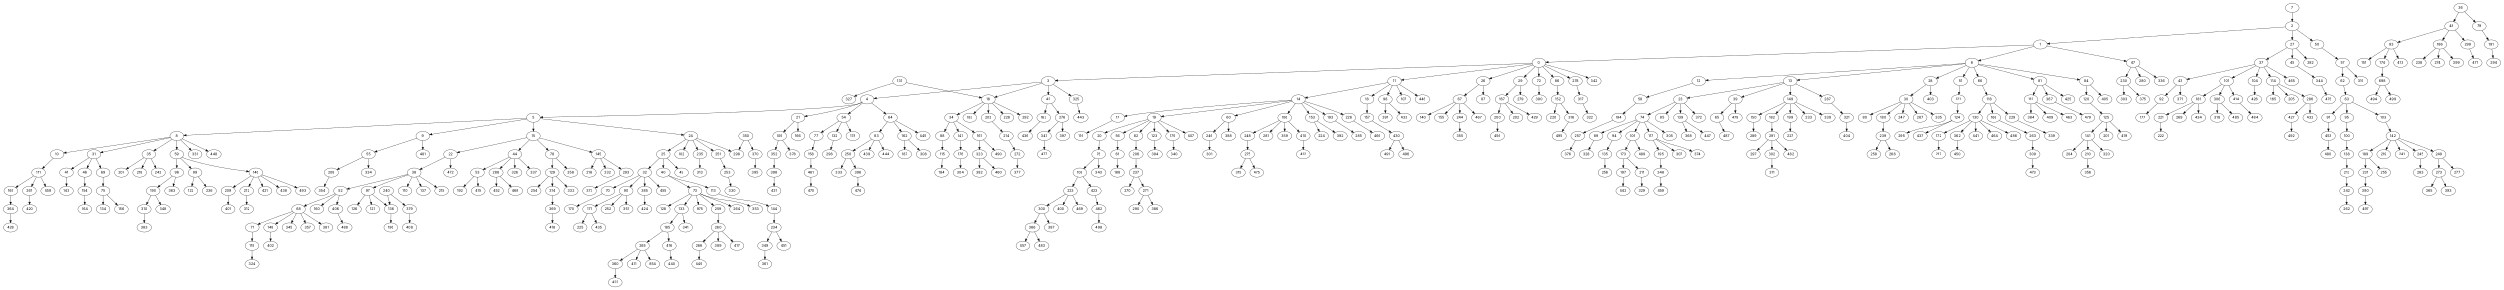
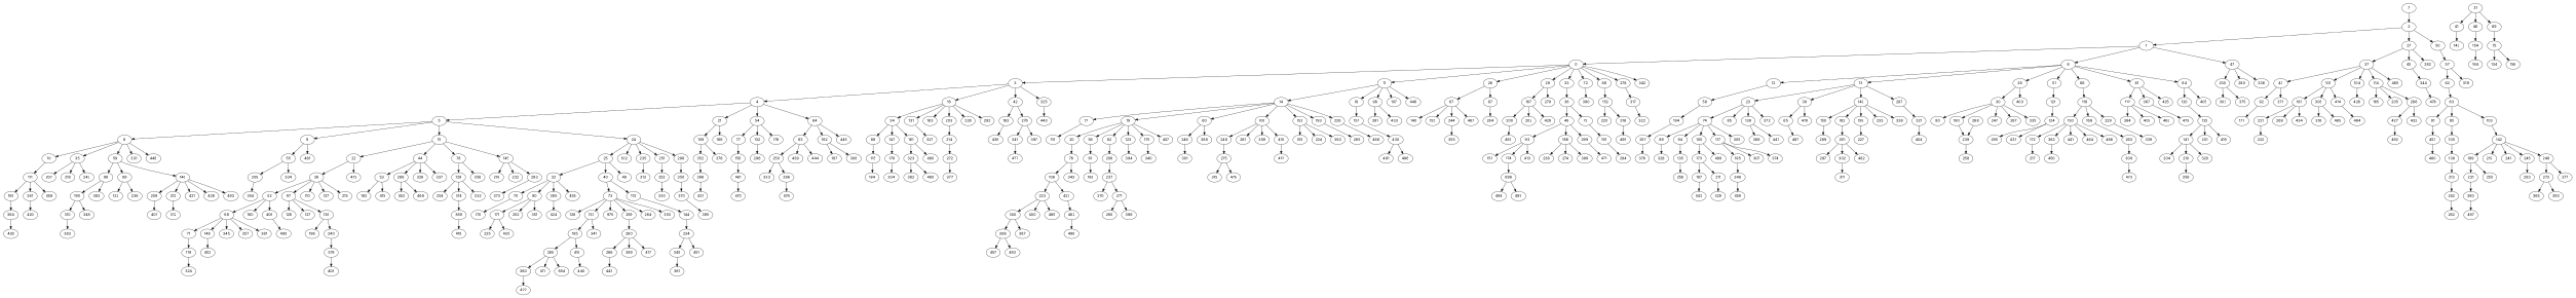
  digraph {
    fontname=Inter
    node [fontname=Inter]
    edge [fontname=Inter]
    7
    2
    1
    27
    50
    0
    6
    47
    37
    45
    282
    57
    3
    11
    26
    29
+   33
    72
    86
    278
    342
    12
    13
    28
    51
    66
    81
    84
    230
    280
    336
    4
    16
    42
    325
    14
    18
    98
    107
    446
    67
    87
    167
    279
    36
    390
    152
    317
    5
    21
    54
    64
    34
    131
    183
    203
    228
    292
    163
    276
    443
    8
    9
    15
    24
    109
    166
    77
    132
    178
    83
    162
    445
    10
    31
    35
    59
    331
    448
    55
    481
    22
    44
    78
    145
    25
    102
    235
    251
    298
    111
    41
    46
    69
    207
    218
    243
    96
    99
    146
    169
    261
    458
    364
    420
    428
    143
    154
    75
    164
    134
    156
    190
    363
    122
    236
    209
    212
    421
    438
    493
    310
    348
    383
    401
    312
    208
    334
    354
    38
    472
    53
    288
    326
    337
    129
    358
    216
    232
    293
    52
    97
    110
    137
    215
    68
    160
    406
    126
    127
    136
    71
    148
    345
    357
    381
    488
    119
    402
    324
    196
    240
    379
    408
    192
    415
    452
    468
    254
    314
    332
    369
    418
    373
    32
    40
    49
    313
    253
    350
    70
    90
    385
    455
    73
    113
    170
    171
    252
    351
    424
    225
    435
    128
    133
    n196 [label=975]
    259
    264
    353
    144
    185
    341
    260
    265
    416
    360
    411
    n208 [label=854]
    440
    422
    266
    389
    417
    449
    234
    349
    451
    361
    330
    370
    395
    352
    378
    398
    431
    158
    296
    461
    470
    250
    439
    444
    187
    308
    333
    396
    474
    88
    147
    161
    327
    214
    115
    176
    323
    490
    184
    304
    382
    460
    272
    377
    436
    347
    397
    477
    17
    19
    60
    106
    153
    193
    226
    157
    391
    433
    116
    20
    56
    82
    123
    179
    407
    246
    388
    248
    281
    359
    410
+   159
    224
    392
    285
    466
    76
    61
    206
    394
    340
    108
    343
    223
    423
    300
    400
    469
    462
    366
    387
    457
    483
    498
    188
    237
    270
    271
    290
    386
    301
    275
    412
    315
    475
    430
    491
    496
    140
    155
    244
    467
+   284
    355
    200
    202
    429
    456
    48
    79
    93
    186
    299
    191
    151
    174
    413
    238
    274
    399
    471
    n340 [label=698]
    494
    499
    294
    220
    316
    495
    322
    58
    23
    39
    149
    287
    30
    403
    121
    118
    112
    367
    425
    120
    405
    194
    257
    376
    74
    85
    139
    372
    65
    478
    150
    182
    199
    233
    338
    321
    89
    94
    105
    117
    305
    368
    447
    328
    135
    173
    489
    195
    307
    374
    256
    197
    211
    442
    329
    346
    459
    487
    289
    291
    227
    297
    302
    482
    311
    404
    80
    180
    247
    267
    335
    239
    258
    268
    124
    295
    437
    130
    168
    229
    172
    362
    441
    464
    486
    263
    339
    217
    450
    309
    473
    384
    409
    463
    479
    125
    141
    201
    419
    204
    210
    320
    356
    303
    375
    43
    101
    104
    114
    465
    344
    92
    371
    181
    306
    414
    426
    165
    205
    286
    177
    221
    269
    434
    318
    485
    484
    222
    427
    432
    492
    476
    62
    319
    63
    91
    95
    103
    453
    100
    142
    480
    138
    213
    242
    262
    189
    219
    241
    245
    249
    231
    255
    283
    273
    277
    380
    497
    365
    393
    7 -> 2
    2 -> 1
    2 -> 27
    2 -> 50
    1 -> 0
    1 -> 6
    1 -> 47
    27 -> 37
    27 -> 45
    27 -> 282
    50 -> 57
    0 -> 3
    0 -> 11
    0 -> 26
    0 -> 29
+   0 -> 33
    0 -> 72
    0 -> 86
    0 -> 278
    0 -> 342
    6 -> 12
    6 -> 13
    6 -> 28
    6 -> 51
    6 -> 66
    6 -> 81
    6 -> 84
    47 -> 230
    47 -> 280
    47 -> 336
    37 -> 43
    37 -> 101
    37 -> 104
    37 -> 114
    37 -> 465
    45 -> 344
    57 -> 62
    57 -> 319
    3 -> 4
    3 -> 16
    3 -> 42
    3 -> 325
    11 -> 14
    11 -> 18
    11 -> 98
    11 -> 107
    11 -> 446
    26 -> 67
    26 -> 87
    29 -> 167
    29 -> 279
+   33 -> 36
    72 -> 390
    86 -> 152
    278 -> 317
    12 -> 58
    13 -> 23
    13 -> 39
    13 -> 149
    13 -> 287
    28 -> 30
    28 -> 403
    51 -> 121
    66 -> 118
    81 -> 112
    81 -> 367
    81 -> 425
    84 -> 120
    84 -> 405
    230 -> 303
    230 -> 375
    4 -> 5
    4 -> 21
    4 -> 54
    4 -> 64
    16 -> 34
-   131 -> 16
+   16 -> 131
    16 -> 183
    16 -> 203
    16 -> 228
    16 -> 292
    42 -> 163
    42 -> 276
    325 -> 443
    14 -> 17
    14 -> 19
    14 -> 60
    14 -> 106
    14 -> 153
    14 -> 193
    14 -> 226
    18 -> 157
    98 -> 391
    98 -> 433
    67 -> 140
    67 -> 155
    67 -> 244
    67 -> 467
+   87 -> 284
    167 -> 200
    167 -> 202
    167 -> 429
    36 -> 48
    36 -> 79
    152 -> 220
    152 -> 316
    317 -> 322
    5 -> 8
    5 -> 9
    5 -> 15
    5 -> 24
    21 -> 109
    21 -> 166
    54 -> 77
    54 -> 132
    54 -> 178
    64 -> 83
    64 -> 162
    64 -> 445
    34 -> 88
    34 -> 147
    34 -> 161
    131 -> 327
    203 -> 214
    163 -> 436
    276 -> 347
    276 -> 397
    8 -> 10
-   8 -> 31
    8 -> 35
    8 -> 59
    8 -> 331
    8 -> 448
    9 -> 55
    9 -> 481
    15 -> 22
    15 -> 44
    15 -> 78
    15 -> 145
    24 -> 25
    24 -> 102
    24 -> 235
    24 -> 251
    24 -> 298
    109 -> 352
    109 -> 378
    77 -> 158
    132 -> 296
    83 -> 250
    83 -> 439
    83 -> 444
    162 -> 187
    162 -> 308
    10 -> 111
    31 -> 41
    31 -> 46
    31 -> 69
    35 -> 207
    35 -> 218
    35 -> 243
    59 -> 96
    59 -> 99
    59 -> 146
    55 -> 208
    55 -> 334
    22 -> 38
    22 -> 472
    44 -> 53
    44 -> 288
    44 -> 326
    44 -> 337
    78 -> 129
    78 -> 358
    145 -> 216
    145 -> 232
    145 -> 293
    25 -> 32
    25 -> 40
    25 -> 49
    235 -> 313
    251 -> 253
-   350 -> 298
+   298 -> 350
    111 -> 169
    111 -> 261
    111 -> 458
    41 -> 143
    46 -> 154
    69 -> 75
    96 -> 190
    96 -> 363
    99 -> 122
    99 -> 236
    146 -> 209
    146 -> 212
    146 -> 421
    146 -> 438
    146 -> 493
    169 -> 364
    261 -> 420
    364 -> 428
    154 -> 164
    75 -> 134
    75 -> 156
    190 -> 310
    190 -> 348
    209 -> 401
    212 -> 312
    310 -> 383
    208 -> 354
    38 -> 52
    38 -> 97
    38 -> 110
    38 -> 137
    38 -> 215
    53 -> 192
    53 -> 415
    288 -> 452
    288 -> 468
    129 -> 254
    129 -> 314
    129 -> 332
    293 -> 373
    52 -> 68
    52 -> 160
    52 -> 406
    97 -> 126
    97 -> 127
    97 -> 136
    68 -> 71
    68 -> 148
    68 -> 345
    68 -> 357
    68 -> 381
    406 -> 488
    136 -> 196
-   240 -> 136
+   136 -> 240
    71 -> 119
    148 -> 402
    119 -> 324
    240 -> 379
    379 -> 408
    314 -> 369
    369 -> 418
    32 -> 70
    32 -> 90
    32 -> 385
    32 -> 455
    40 -> 73
    40 -> 113
    253 -> 330
    350 -> 370
    70 -> 170
    90 -> 171
    90 -> 252
    90 -> 351
    385 -> 424
    73 -> 128
    73 -> 133
    73 -> n196
    73 -> 259
    73 -> 264
    73 -> 353
    113 -> 144
    171 -> 225
    171 -> 435
    133 -> 185
    133 -> 341
    259 -> 260
    144 -> 234
    185 -> 265
    185 -> 416
    260 -> 266
    260 -> 389
    260 -> 417
    265 -> 360
    265 -> 411
    265 -> n208
    416 -> 440
    360 -> 422
    266 -> 449
    234 -> 349
    234 -> 451
    349 -> 361
    370 -> 395
    352 -> 398
    398 -> 431
    158 -> 461
    461 -> 470
    250 -> 333
    250 -> 396
    396 -> 474
    88 -> 115
    147 -> 176
    161 -> 323
    161 -> 490
    214 -> 272
    115 -> 184
    176 -> 304
    323 -> 382
    323 -> 460
    272 -> 377
    347 -> 477
    17 -> 116
    19 -> 20
    19 -> 56
    19 -> 82
    19 -> 123
    19 -> 179
    19 -> 407
    60 -> 246
    60 -> 388
    106 -> 248
    106 -> 281
    106 -> 359
    106 -> 410
+   153 -> 159
    153 -> 224
    153 -> 392
    193 -> 285
    226 -> 466
    157 -> 430
    20 -> 76
    56 -> 61
    82 -> 206
    123 -> 394
    179 -> 340
    246 -> 301
    248 -> 275
    410 -> 412
    76 -> 108
    76 -> 343
    61 -> 188
    206 -> 237
    108 -> 223
    108 -> 423
    223 -> 300
    223 -> 400
    223 -> 469
    423 -> 462
    300 -> 366
    300 -> 387
    462 -> 498
    366 -> 457
    366 -> 483
    237 -> 270
    237 -> 271
    271 -> 290
    271 -> 386
    275 -> 315
    275 -> 475
    430 -> 491
    430 -> 496
    244 -> 355
    200 -> 456
    48 -> 93
    48 -> 186
    48 -> 299
    79 -> 191
    93 -> 151
    93 -> 174
    93 -> 413
    186 -> 238
    186 -> 274
    186 -> 399
    299 -> 471
    191 -> 294
    174 -> n340
    n340 -> 494
    n340 -> 499
    316 -> 495
    58 -> 194
    23 -> 74
    23 -> 85
    23 -> 139
    23 -> 372
    39 -> 65
    39 -> 478
    149 -> 150
    149 -> 182
    149 -> 199
    149 -> 233
    149 -> 338
    287 -> 321
    30 -> 80
    30 -> 180
    30 -> 247
    30 -> 267
    30 -> 335
    121 -> 124
    118 -> 130
    118 -> 168
    118 -> 229
    112 -> 384
    112 -> 409
    112 -> 463
    367 -> 479
    120 -> 125
    194 -> 257
    257 -> 376
    74 -> 89
    74 -> 94
    74 -> 105
    74 -> 117
    74 -> 305
    139 -> 368
    139 -> 447
    65 -> 487
    150 -> 289
    182 -> 291
    199 -> 227
    321 -> 404
    89 -> 328
    94 -> 135
    105 -> 173
    105 -> 489
    117 -> 195
    117 -> 307
    117 -> 374
    135 -> 256
    173 -> 197
    173 -> 211
    195 -> 346
    197 -> 442
    211 -> 329
    346 -> 459
    291 -> 297
    291 -> 302
    291 -> 482
    302 -> 311
    180 -> 239
    239 -> 258
-   239 -> 268
+   268 -> 239
    124 -> 295
    124 -> 437
    130 -> 172
    130 -> 362
    130 -> 441
    130 -> 464
    130 -> 486
    168 -> 263
    229 -> 339
    172 -> 217
    362 -> 450
    263 -> 309
    309 -> 473
    125 -> 141
    125 -> 201
    125 -> 419
    141 -> 204
    141 -> 210
    141 -> 320
    210 -> 356
    43 -> 92
    43 -> 371
    101 -> 181
    101 -> 306
    101 -> 414
    104 -> 426
    114 -> 165
    114 -> 205
    114 -> 286
    344 -> 476
    92 -> 177
    181 -> 221
    181 -> 269
    181 -> 434
    306 -> 318
    306 -> 485
    414 -> 484
    286 -> 427
    286 -> 432
    221 -> 222
    427 -> 492
    62 -> 63
    63 -> 91
    63 -> 95
    63 -> 103
    91 -> 453
    95 -> 100
    103 -> 142
    453 -> 480
    100 -> 138
    142 -> 189
    142 -> 219
    142 -> 241
    142 -> 245
    142 -> 249
    138 -> 213
    213 -> 242
    242 -> 262
    189 -> 231
    189 -> 255
    245 -> 283
    249 -> 273
    249 -> 277
    231 -> 380
    273 -> 365
    273 -> 393
    380 -> 497
  }
